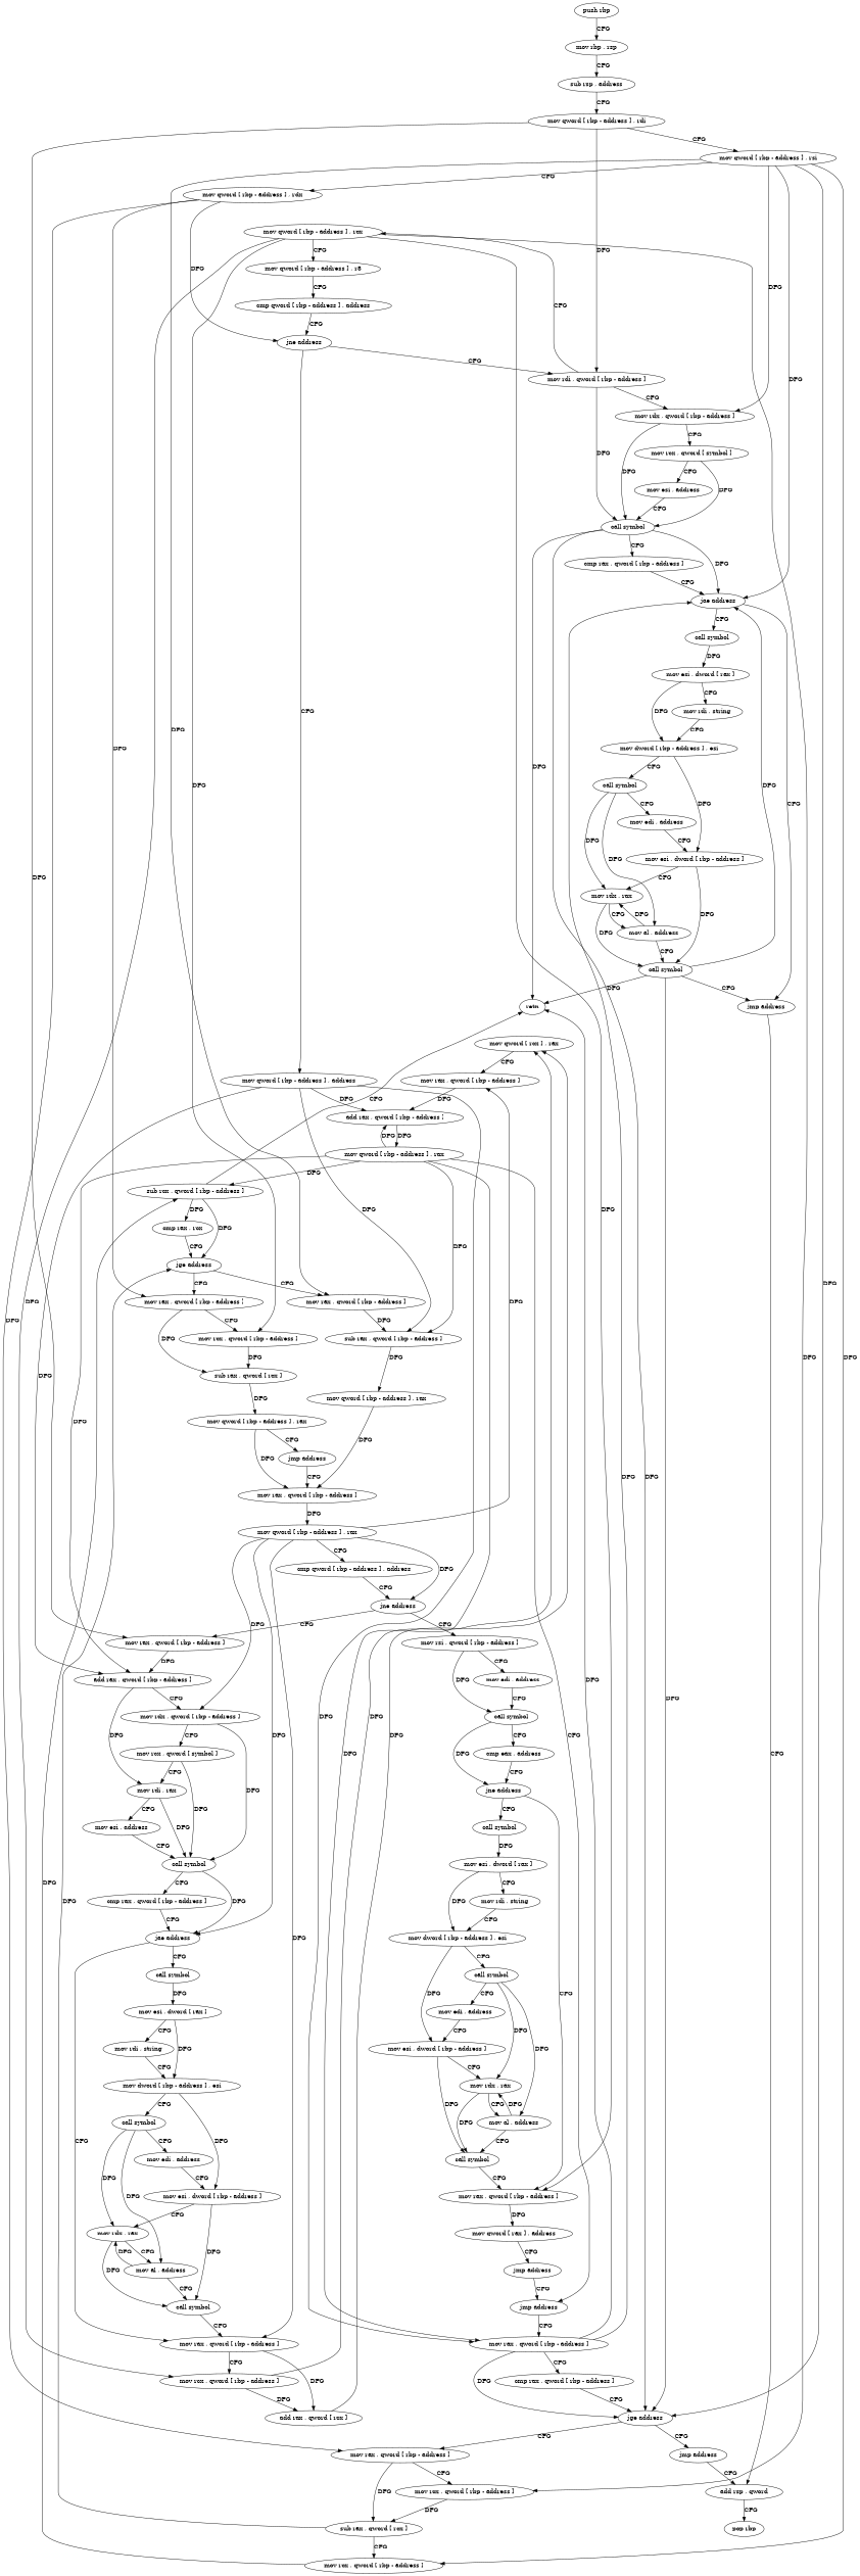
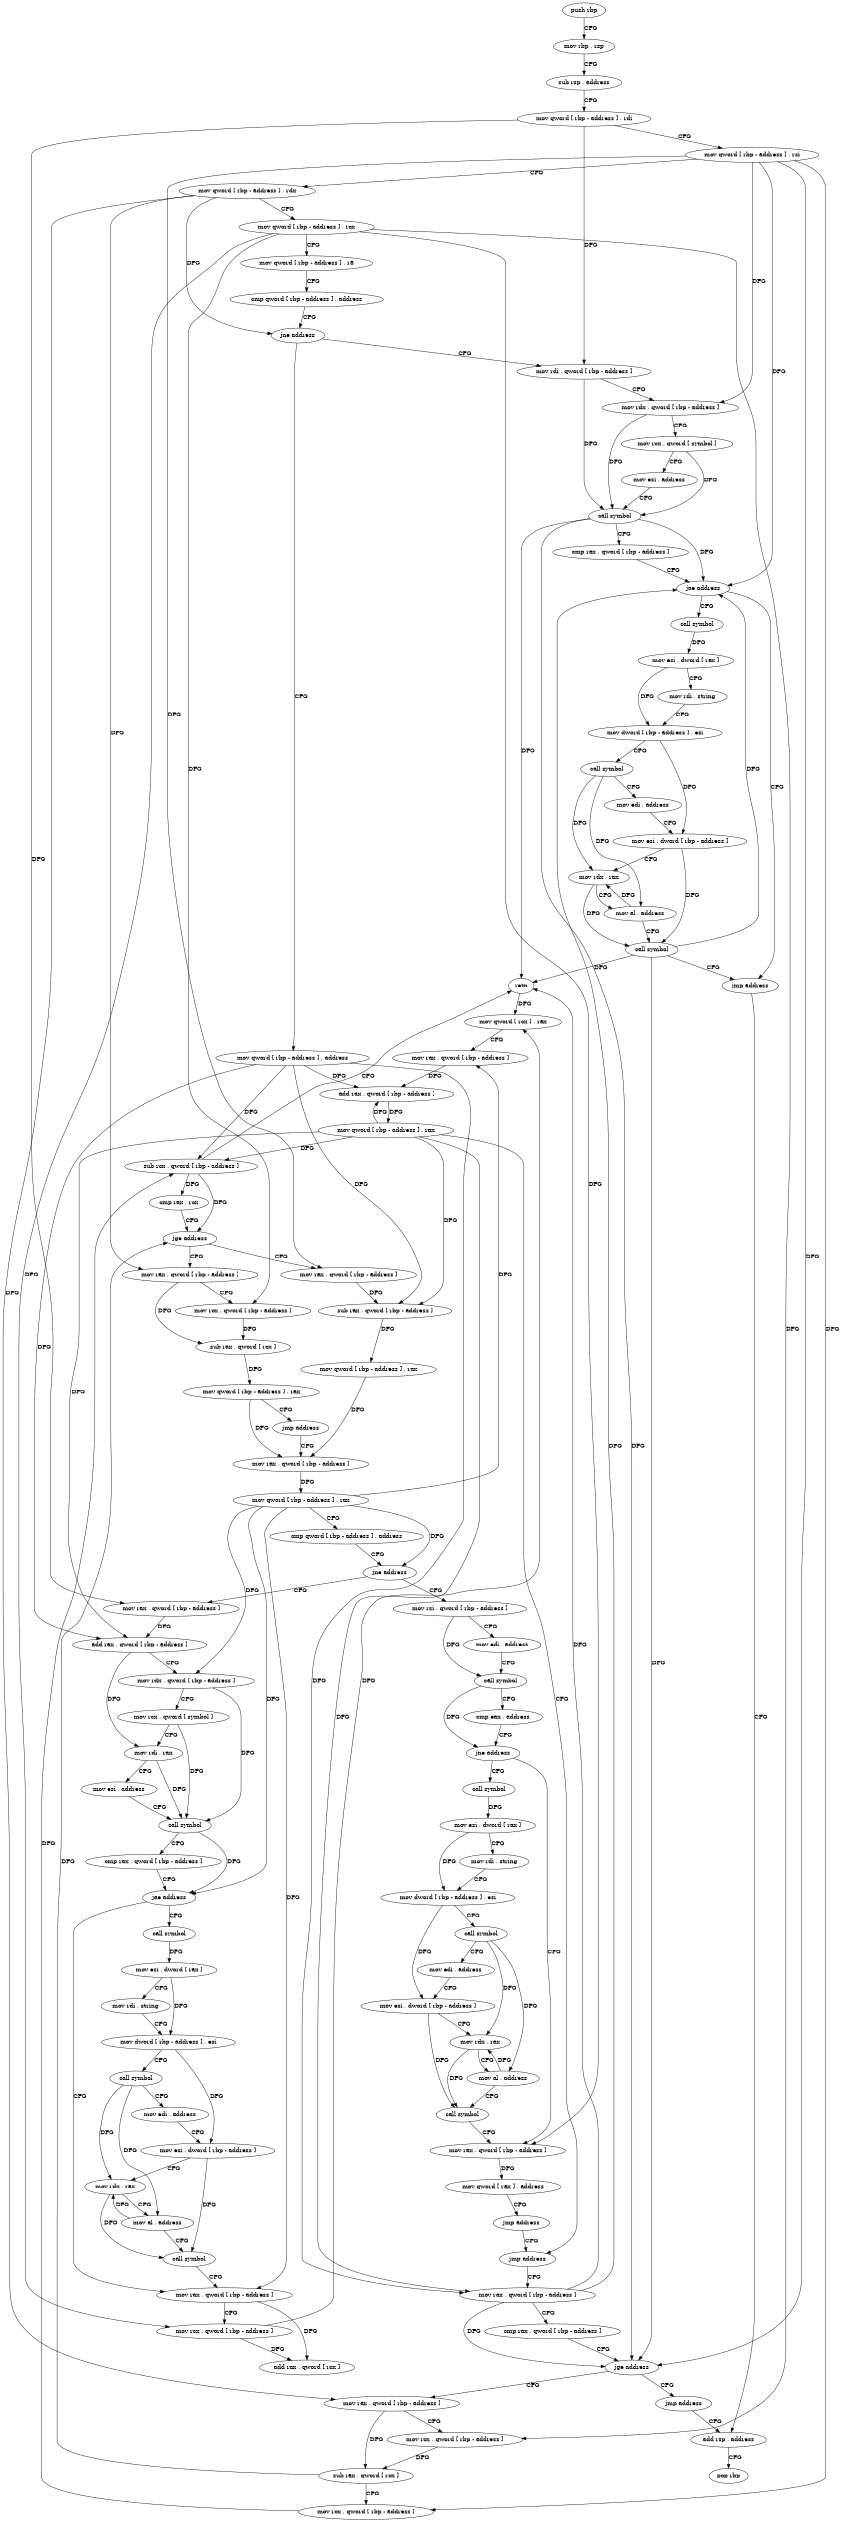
  digraph {
    n1 [label="push rbp"]
    n2 [label="mov rbp , rsp"]
    n3 [label="sub rsp , address"]
    n4 [label="mov qword [ rbp - address ] , rdi"]
    n5 [label="mov qword [ rbp - address ] , rsi"]
    n6 [label="mov rdi , qword [ rbp - address ]"]
    n7 [label="mov rax , qword [ rbp - address ]"]
    n8 [label="mov qword [ rbp - address ] , rdx"]
    n9 [label="mov rdx , qword [ rbp - address ]"]
    n10 [label="jae address"]
    n11 [label="mov rcx , qword [ rbp - address ]"]
    n12 [label="mov rax , qword [ rbp - address ]"]
    n13 [label="jge address"]
    n14 [label="call symbol"]
    n15 [label="add rax , qword [ rbp - address ]"]
    n16 [label="mov qword [ rbp - address ] , rcx"]
    n17 [label="jne address"]
    n18 [label="mov rax , qword [ rbp - address ]"]
    n19 [label="mov rax , qword [ rbp - address ]"]
    n20 [label="mov rcx , qword [ symbol ]"]
    n21 [label="jmp address"]
    n22 [label="call symbol"]
    n23 [label="sub rcx , qword [ rbp - address ]"]
    n24 [label="sub rax , qword [ rbp - address ]"]
    n25 [label="jmp address"]
    n26 [label="mov qword [ rbp - address ] , r8"]
    n27 [label="mov rcx , qword [ rbp - address ]"]
    n28 [label="mov rcx , qword [ rbp - address ]"]
    n29 [label="mov rax , qword [ rbp - address ]"]
    n30 [label="mov rcx , qword [ rbp - address ]"]
    n31 [label="mov qword [ rbp - address ] , address"]
    n32 [label="sub rax , qword [ rcx ]"]
    n33 [label="sub rax , qword [ rcx ]"]
    n34 [label="cmp qword [ rbp - address ] , address"]
    n35 [label="mov qword [ rax ] , address"]
    n36 [label="add rax , qword [ rcx ]"]
    n37 [label="mov qword [ rcx ] , rax"]
    n38 [label="mov rsi , qword [ rbp - address ]"]
    n39 [label="mov edi , address"]
    n40 [label="call symbol"]
    n41 [label="mov rax , qword [ rbp - address ]"]
    n42 [label="add rax , qword [ rbp - address ]"]
    n43 [label=retn]
    n44 [label="cmp rax , qword [ rbp - address ]"]
    n45 [label="jge address"]
    n46 [label="cmp rax , rcx"]
    n47 [label="mov qword [ rbp - address ] , rax"]
    n48 [label="mov rdx , qword [ rbp - address ]"]
    n49 [label="mov rdi , rax"]
    n50 [label="mov qword [ rbp - address ] , rax"]
    n51 [label="cmp rax , qword [ rbp - address ]"]
    n52 [label="mov esi , address"]
-   n53 [label="add rsp , qword"]
+   n53 [label="add rsp , address"]
    n54 [label="mov esi , dword [ rax ]"]
    n55 [label="pop rbp"]
    n56 [label="mov rdi , string"]
    n57 [label="mov dword [ rbp - address ] , esi"]
    n58 [label="mov qword [ rbp - address ] , rax"]
    n59 [label="call symbol"]
    n60 [label="mov esi , dword [ rbp - address ]"]
    n61 [label="mov edi , address"]
    n62 [label="mov rdx , rax"]
    n63 [label="mov al , address"]
    n64 [label="call symbol"]
    n65 [label="mov rax , qword [ rbp - address ]"]
    n66 [label="mov qword [ rbp - address ] , rax"]
    n67 [label="jae address"]
    n68 [label="mov rax , qword [ rbp - address ]"]
    n69 [label="cmp qword [ rbp - address ] , address"]
    n70 [label="jne address"]
    n71 [label="mov rax , qword [ rbp - address ]"]
    n72 [label="jmp address"]
    n73 [label="mov rcx , qword [ symbol ]"]
    n74 [label="call symbol"]
    n75 [label="mov esi , address"]
    n76 [label="cmp rax , qword [ rbp - address ]"]
    n77 [label="call symbol"]
    n78 [label="mov esi , dword [ rax ]"]
    n79 [label="mov rdi , string"]
    n80 [label="mov dword [ rbp - address ] , esi"]
    n81 [label="cmp eax , address"]
    n82 [label="jne address"]
    n83 [label="call symbol"]
    n84 [label="mov esi , dword [ rax ]"]
    n85 [label="jmp address"]
    n86 [label="mov rdi , string"]
    n87 [label="mov dword [ rbp - address ] , esi"]
    n88 [label="jmp address"]
    n89 [label="call symbol"]
    n90 [label="mov esi , dword [ rbp - address ]"]
    n91 [label="mov edi , address"]
    n92 [label="mov rdx , rax"]
    n93 [label="mov al , address"]
    n94 [label="call symbol"]
    n95 [label="call symbol"]
    n96 [label="mov esi , dword [ rbp - address ]"]
    n97 [label="mov edi , address"]
    n98 [label="mov rdx , rax"]
    n99 [label="mov al , address"]
    n100 [label="call symbol"]
    n1 -> n2 [label=CFG]
    n2 -> n3 [label=CFG]
    n3 -> n4 [label=CFG]
    n4 -> n5 [label=CFG]
    n4 -> n6 [label=DFG]
    n4 -> n7 [label=DFG]
    n5 -> n8 [label=CFG]
    n5 -> n9 [label=DFG]
    n5 -> n10 [label=DFG]
    n5 -> n11 [label=DFG]
    n5 -> n12 [label=DFG]
    n5 -> n13 [label=DFG]
    n6 -> n9 [label=CFG]
    n6 -> n14 [label=DFG]
    n7 -> n15 [label=DFG]
-   n6 -> n16 [label=CFG]
+   n8 -> n16 [label=CFG]
    n8 -> n17 [label=DFG]
    n8 -> n18 [label=DFG]
    n8 -> n19 [label=DFG]
    n9 -> n14 [label=DFG]
    n9 -> n20 [label=CFG]
    n10 -> n21 [label=CFG]
    n10 -> n22 [label=CFG]
    n11 -> n23 [label=DFG]
    n12 -> n24 [label=DFG]
    n13 -> n18 [label=CFG]
    n13 -> n25 [label=CFG]
    n14 -> n10 [label=DFG]
    n14 -> n13 [label=DFG]
    n14 -> n43 [label=DFG]
    n14 -> n51 [label=CFG]
    n15 -> n48 [label=CFG]
    n15 -> n49 [label=DFG]
    n16 -> n26 [label=CFG]
    n16 -> n27 [label=DFG]
    n16 -> n28 [label=DFG]
    n16 -> n29 [label=DFG]
    n16 -> n30 [label=DFG]
    n17 -> n6 [label=CFG]
    n17 -> n31 [label=CFG]
    n18 -> n27 [label=CFG]
    n18 -> n32 [label=DFG]
    n19 -> n28 [label=CFG]
    n19 -> n33 [label=DFG]
    n20 -> n14 [label=DFG]
    n20 -> n52 [label=CFG]
    n21 -> n53 [label=CFG]
    n22 -> n54 [label=DFG]
    n23 -> n43 [label=CFG]
    n23 -> n45 [label=DFG]
    n23 -> n46 [label=DFG]
    n24 -> n47 [label=DFG]
    n25 -> n53 [label=CFG]
    n26 -> n34 [label=CFG]
    n27 -> n32 [label=DFG]
    n28 -> n33 [label=DFG]
    n29 -> n35 [label=DFG]
    n30 -> n36 [label=DFG]
    n30 -> n37 [label=DFG]
    n31 -> n15 [label=DFG]
+   n31 -> n23 [label=DFG]
    n31 -> n24 [label=DFG]
    n31 -> n41 [label=DFG]
    n31 -> n42 [label=DFG]
    n32 -> n11 [label=CFG]
    n32 -> n45 [label=DFG]
    n33 -> n58 [label=DFG]
    n34 -> n17 [label=CFG]
    n35 -> n85 [label=CFG]
-   n36 -> n37 [label=DFG]
+   n43 -> n37 [label=DFG]
    n37 -> n71 [label=CFG]
    n38 -> n39 [label=CFG]
    n38 -> n40 [label=DFG]
    n39 -> n40 [label=CFG]
    n40 -> n81 [label=CFG]
    n40 -> n82 [label=DFG]
    n41 -> n10 [label=DFG]
    n41 -> n13 [label=DFG]
    n41 -> n43 [label=DFG]
    n41 -> n44 [label=CFG]
    n42 -> n50 [label=DFG]
    n44 -> n13 [label=CFG]
    n45 -> n12 [label=CFG]
    n45 -> n19 [label=CFG]
    n46 -> n45 [label=CFG]
    n47 -> n65 [label=DFG]
    n48 -> n73 [label=CFG]
    n48 -> n74 [label=DFG]
    n49 -> n74 [label=DFG]
    n49 -> n75 [label=CFG]
    n50 -> n15 [label=DFG]
    n50 -> n23 [label=DFG]
    n50 -> n24 [label=DFG]
    n50 -> n41 [label=DFG]
    n50 -> n42 [label=DFG]
    n50 -> n88 [label=CFG]
    n51 -> n10 [label=CFG]
    n52 -> n14 [label=CFG]
    n53 -> n55 [label=CFG]
    n54 -> n56 [label=CFG]
    n54 -> n57 [label=DFG]
    n56 -> n57 [label=CFG]
    n57 -> n59 [label=CFG]
    n57 -> n60 [label=DFG]
    n58 -> n65 [label=DFG]
    n58 -> n72 [label=CFG]
    n59 -> n61 [label=CFG]
    n59 -> n62 [label=DFG]
    n59 -> n63 [label=DFG]
    n60 -> n62 [label=CFG]
    n60 -> n64 [label=DFG]
    n61 -> n60 [label=CFG]
    n62 -> n63 [label=CFG]
    n62 -> n64 [label=DFG]
    n63 -> n62 [label=DFG]
    n63 -> n64 [label=CFG]
    n64 -> n10 [label=DFG]
    n64 -> n13 [label=DFG]
    n64 -> n21 [label=CFG]
    n64 -> n43 [label=DFG]
    n65 -> n66 [label=DFG]
    n66 -> n48 [label=DFG]
    n66 -> n67 [label=DFG]
    n66 -> n68 [label=DFG]
    n66 -> n69 [label=CFG]
    n66 -> n70 [label=DFG]
    n66 -> n71 [label=DFG]
    n67 -> n68 [label=CFG]
    n67 -> n77 [label=CFG]
    n68 -> n30 [label=CFG]
    n68 -> n36 [label=DFG]
    n69 -> n70 [label=CFG]
    n70 -> n7 [label=CFG]
    n70 -> n38 [label=CFG]
    n71 -> n42 [label=DFG]
    n72 -> n65 [label=CFG]
    n73 -> n49 [label=CFG]
    n73 -> n74 [label=DFG]
    n74 -> n67 [label=DFG]
    n74 -> n76 [label=CFG]
    n75 -> n74 [label=CFG]
    n76 -> n67 [label=CFG]
    n77 -> n78 [label=DFG]
    n78 -> n79 [label=CFG]
    n78 -> n80 [label=DFG]
    n79 -> n80 [label=CFG]
    n80 -> n89 [label=CFG]
    n80 -> n90 [label=DFG]
    n81 -> n82 [label=CFG]
    n82 -> n29 [label=CFG]
    n82 -> n83 [label=CFG]
    n83 -> n84 [label=DFG]
    n84 -> n86 [label=CFG]
    n84 -> n87 [label=DFG]
    n85 -> n88 [label=CFG]
    n86 -> n87 [label=CFG]
    n87 -> n95 [label=CFG]
    n87 -> n96 [label=DFG]
    n88 -> n41 [label=CFG]
    n89 -> n91 [label=CFG]
    n89 -> n92 [label=DFG]
    n89 -> n93 [label=DFG]
    n90 -> n92 [label=CFG]
    n90 -> n94 [label=DFG]
    n91 -> n90 [label=CFG]
    n92 -> n93 [label=CFG]
    n92 -> n94 [label=DFG]
    n93 -> n92 [label=DFG]
    n93 -> n94 [label=CFG]
    n94 -> n68 [label=CFG]
    n95 -> n97 [label=CFG]
    n95 -> n98 [label=DFG]
    n95 -> n99 [label=DFG]
    n96 -> n98 [label=CFG]
    n96 -> n100 [label=DFG]
    n97 -> n96 [label=CFG]
    n98 -> n99 [label=CFG]
    n98 -> n100 [label=DFG]
    n99 -> n98 [label=DFG]
    n99 -> n100 [label=CFG]
    n100 -> n29 [label=CFG]
  }
